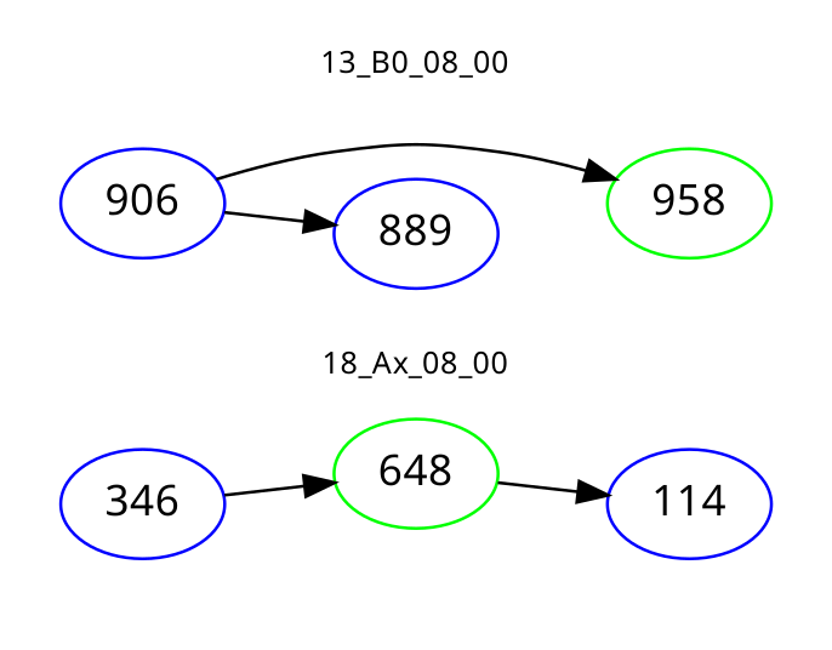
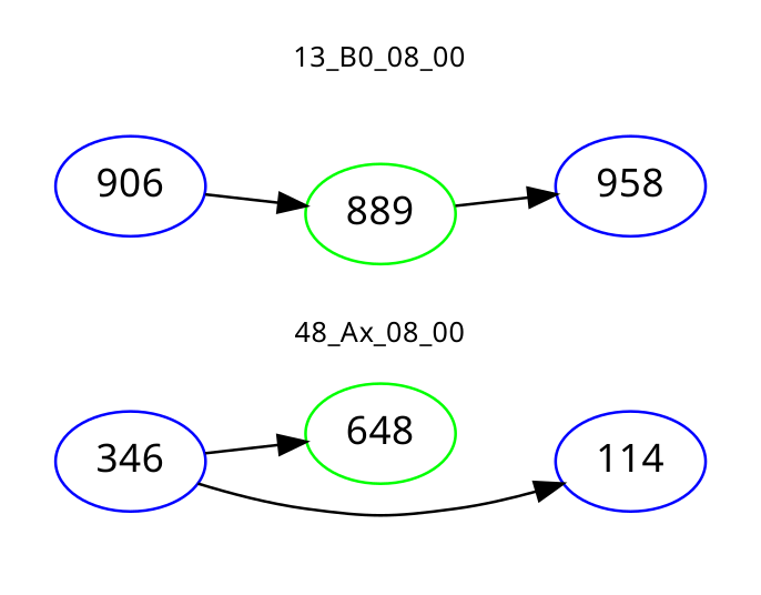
  digraph {
    fontname="Noto Sans"
    rankdir=LR
    node [color=blue fontname="Noto Sans"]
    edge [color=black fontname="Noto Sans"]
    n1 [label=346]
    n2 [label=114]
    n3 [color=green label=648]
    n4 [label=906]
-   n5 [label=889]
-   n6 [color=green label=958]
+   n5 [color=green label=889]
+   n6 [label=958]
    subgraph cluster_1 {
      color=white
      fontsize=10
-     label="18_Ax_08_00"
+     label="48_Ax_08_00"
      n1
      n2
      n3
    }
    subgraph cluster_2 {
      color=white
      fontsize=10
      label="13_B0_08_00"
      n4
      n5
      n6
    }
-   n3 -> n2
+   n1 -> n2
    n1 -> n3
    n4 -> n5
-   n4 -> n6
+   n5 -> n6
  }
